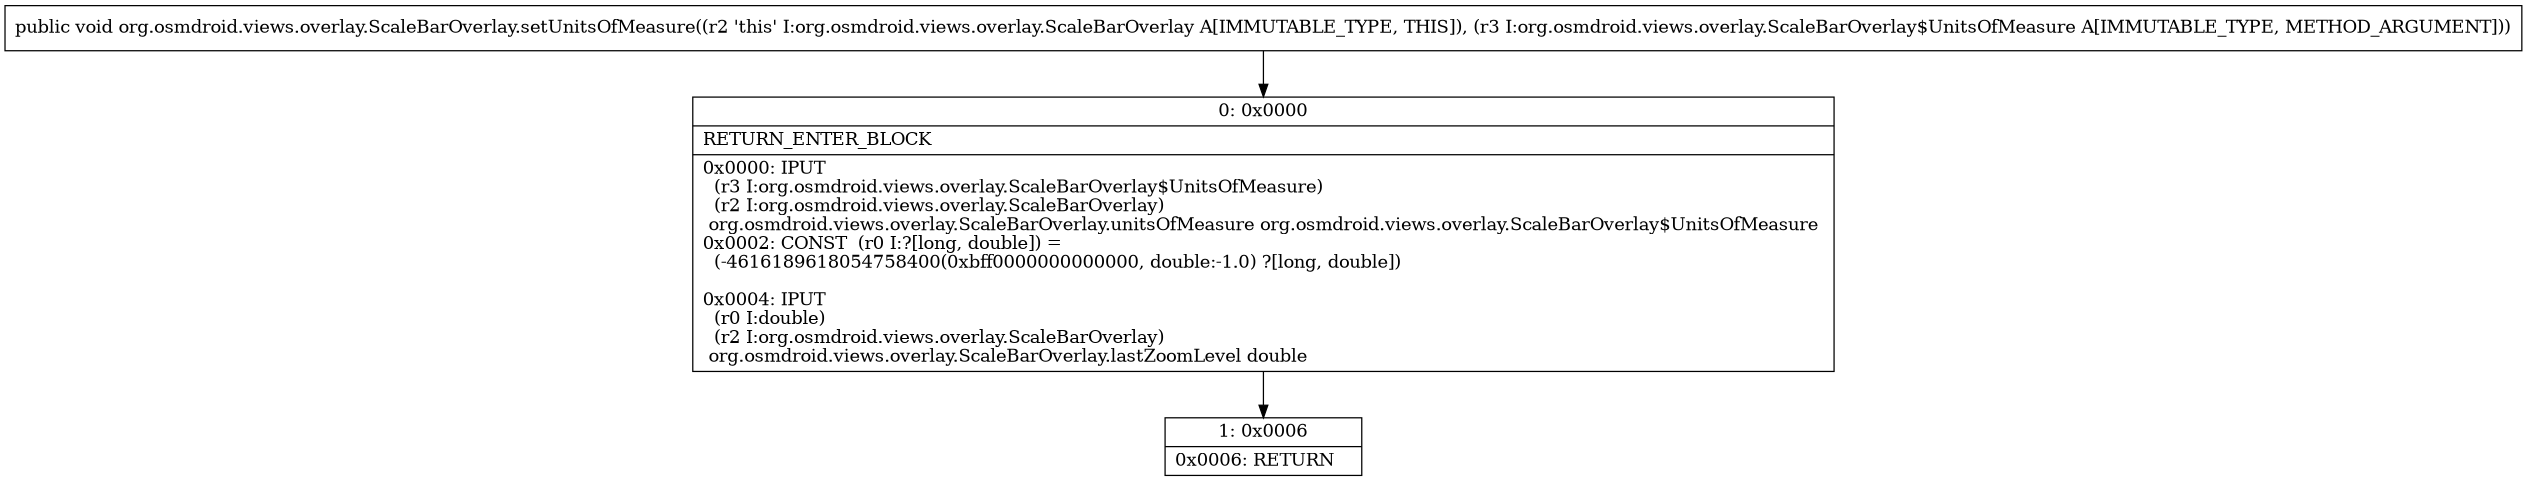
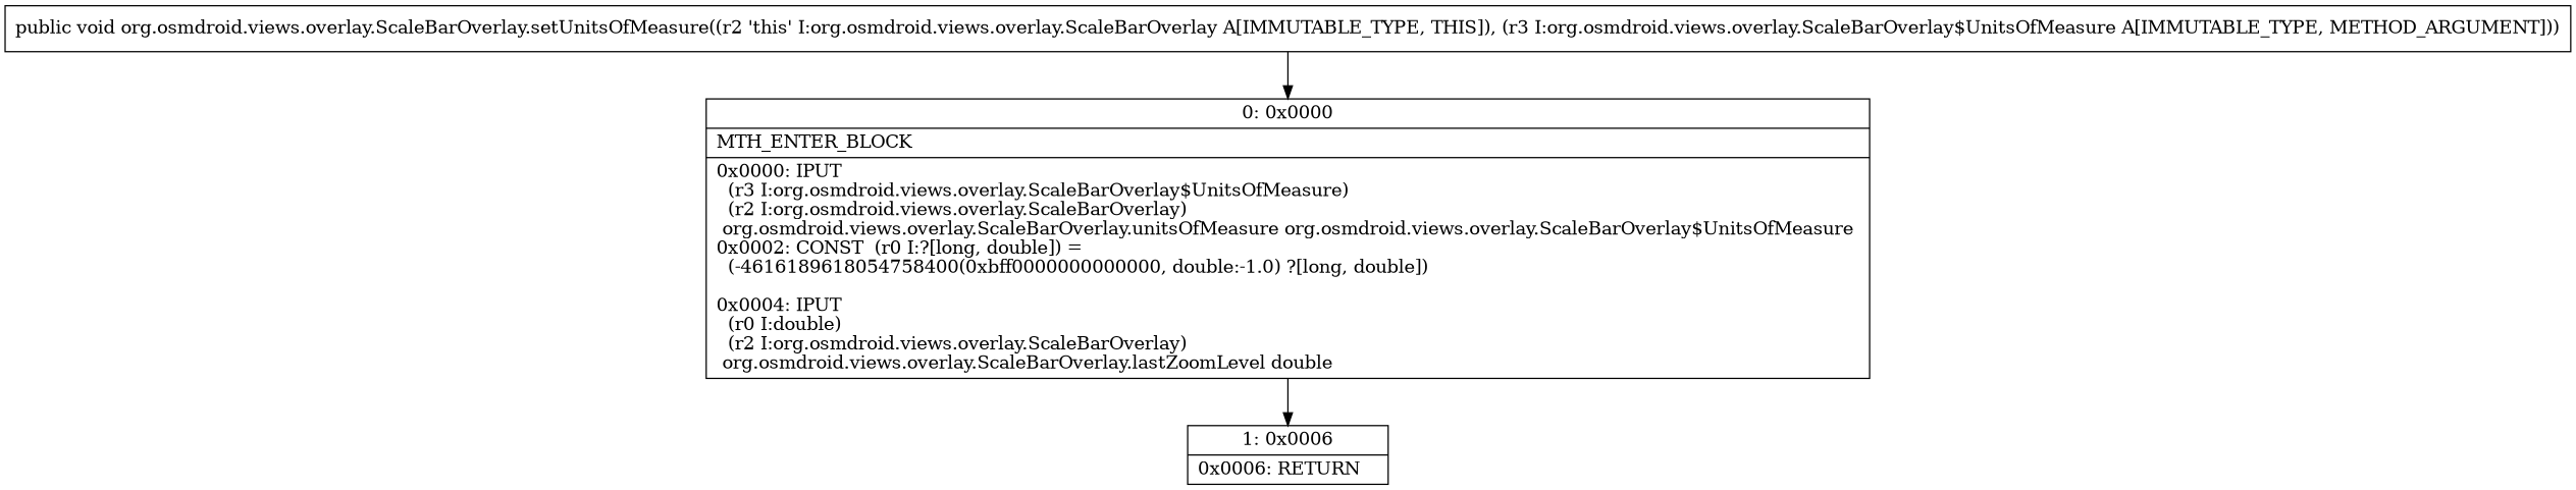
  digraph {
    node [shape=record]
-   n1 [label="{0\:\ 0x0000|RETURN_ENTER_BLOCK\l|0x0000: IPUT  \l  (r3 I:org.osmdroid.views.overlay.ScaleBarOverlay$UnitsOfMeasure)\l  (r2 I:org.osmdroid.views.overlay.ScaleBarOverlay)\l org.osmdroid.views.overlay.ScaleBarOverlay.unitsOfMeasure org.osmdroid.views.overlay.ScaleBarOverlay$UnitsOfMeasure \l0x0002: CONST  (r0 I:?[long, double]) = \l  (\-4616189618054758400(0xbff0000000000000, double:\-1.0) ?[long, double])\l \l0x0004: IPUT  \l  (r0 I:double)\l  (r2 I:org.osmdroid.views.overlay.ScaleBarOverlay)\l org.osmdroid.views.overlay.ScaleBarOverlay.lastZoomLevel double \l}"]
+   n1 [label="{0\:\ 0x0000|MTH_ENTER_BLOCK\l|0x0000: IPUT  \l  (r3 I:org.osmdroid.views.overlay.ScaleBarOverlay$UnitsOfMeasure)\l  (r2 I:org.osmdroid.views.overlay.ScaleBarOverlay)\l org.osmdroid.views.overlay.ScaleBarOverlay.unitsOfMeasure org.osmdroid.views.overlay.ScaleBarOverlay$UnitsOfMeasure \l0x0002: CONST  (r0 I:?[long, double]) = \l  (\-4616189618054758400(0xbff0000000000000, double:\-1.0) ?[long, double])\l \l0x0004: IPUT  \l  (r0 I:double)\l  (r2 I:org.osmdroid.views.overlay.ScaleBarOverlay)\l org.osmdroid.views.overlay.ScaleBarOverlay.lastZoomLevel double \l}"]
    n2 [label="{1\:\ 0x0006|0x0006: RETURN   \l}"]
    n3 [label="{public void org.osmdroid.views.overlay.ScaleBarOverlay.setUnitsOfMeasure((r2 'this' I:org.osmdroid.views.overlay.ScaleBarOverlay A[IMMUTABLE_TYPE, THIS]), (r3 I:org.osmdroid.views.overlay.ScaleBarOverlay$UnitsOfMeasure A[IMMUTABLE_TYPE, METHOD_ARGUMENT])) }"]
    n1 -> n2
    n3 -> n1
  }
